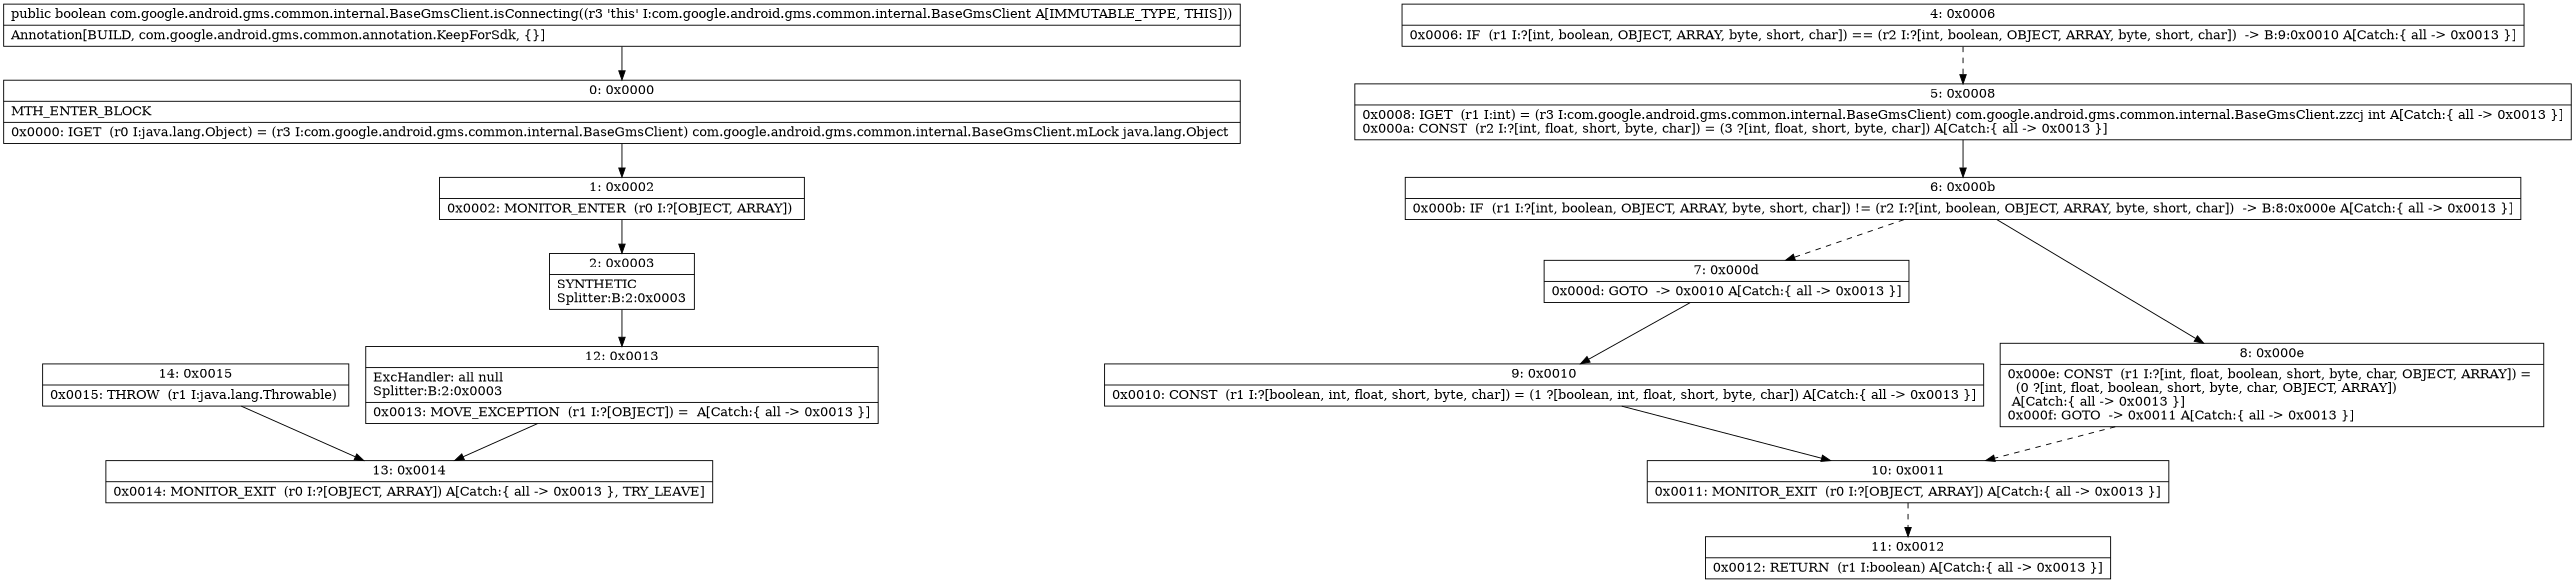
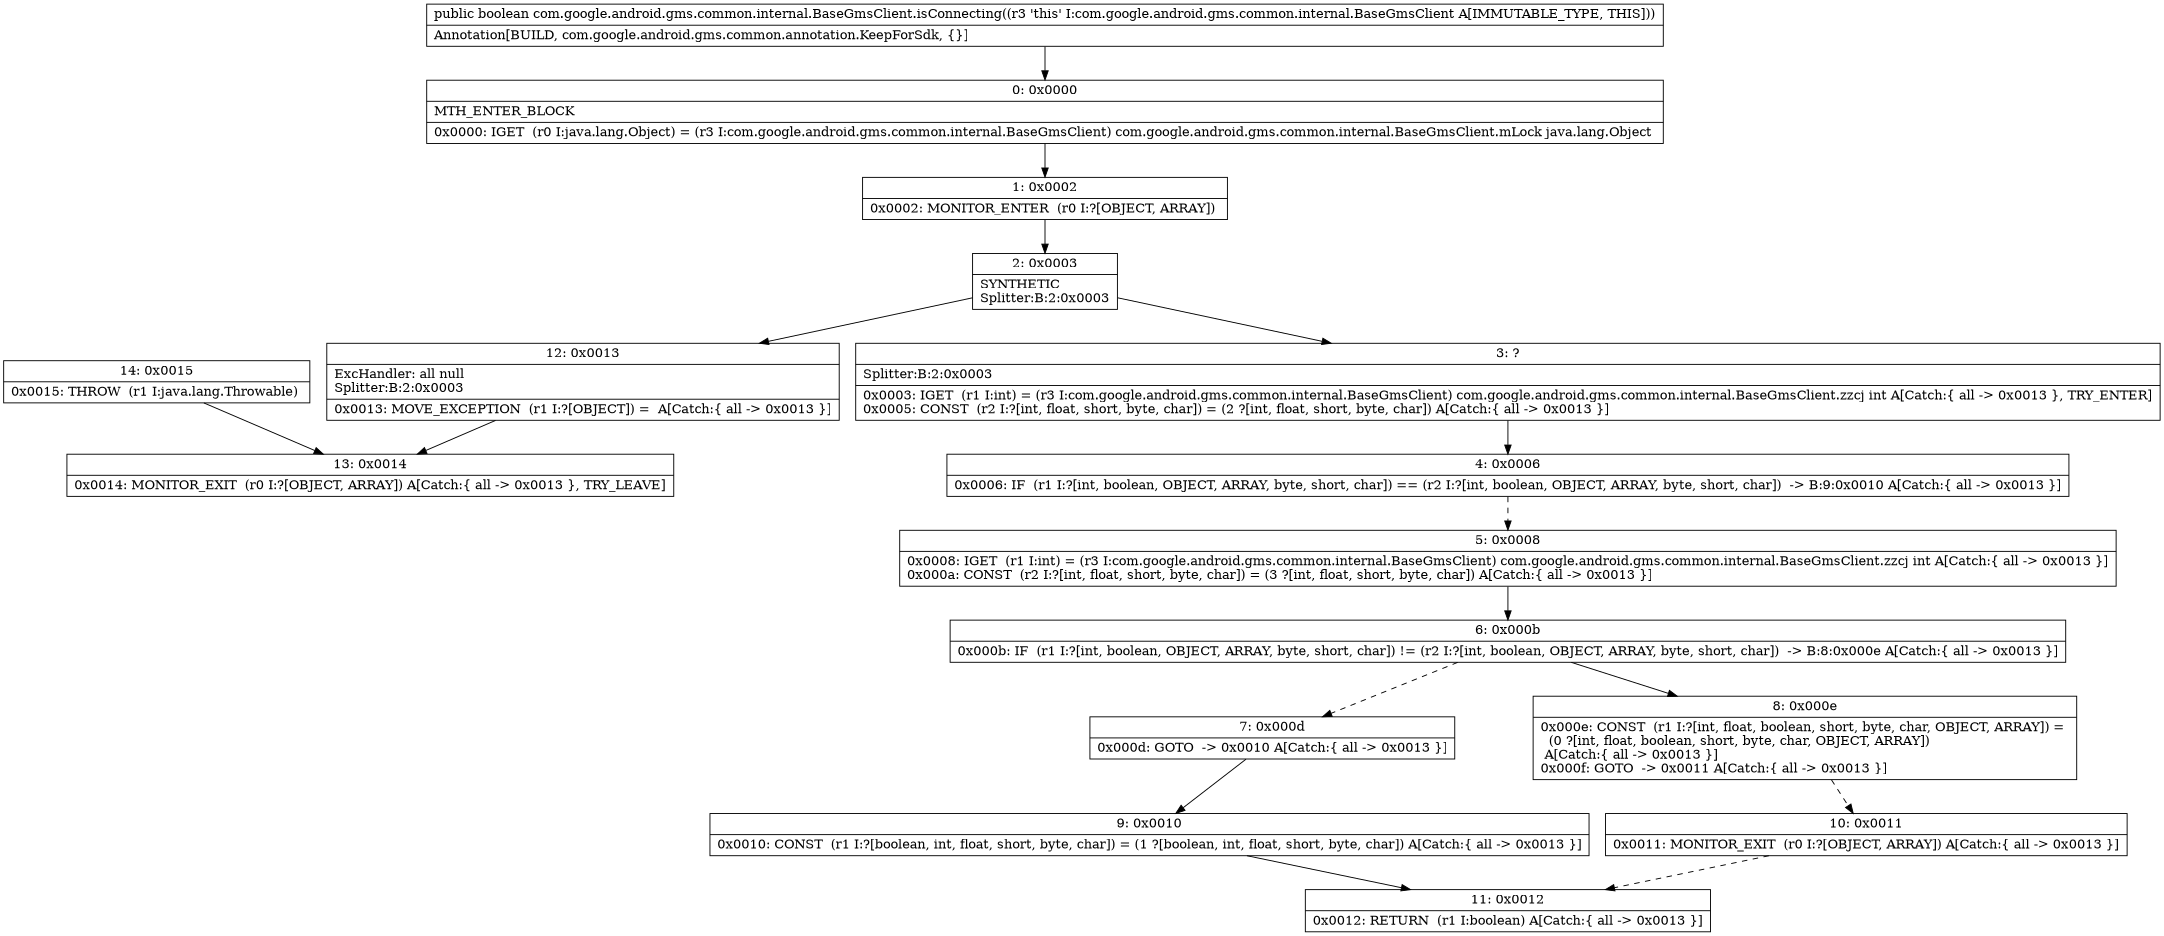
  digraph {
    node [shape=record]
    n1 [label="{0\:\ 0x0000|MTH_ENTER_BLOCK\l|0x0000: IGET  (r0 I:java.lang.Object) = (r3 I:com.google.android.gms.common.internal.BaseGmsClient) com.google.android.gms.common.internal.BaseGmsClient.mLock java.lang.Object \l}"]
    n2 [label="{1\:\ 0x0002|0x0002: MONITOR_ENTER  (r0 I:?[OBJECT, ARRAY]) \l}"]
    n3 [label="{2\:\ 0x0003|SYNTHETIC\lSplitter:B:2:0x0003\l}"]
+   n4 [label="{3\:\ ?|Splitter:B:2:0x0003\l|0x0003: IGET  (r1 I:int) = (r3 I:com.google.android.gms.common.internal.BaseGmsClient) com.google.android.gms.common.internal.BaseGmsClient.zzcj int A[Catch:\{ all \-\> 0x0013 \}, TRY_ENTER]\l0x0005: CONST  (r2 I:?[int, float, short, byte, char]) = (2 ?[int, float, short, byte, char]) A[Catch:\{ all \-\> 0x0013 \}]\l}"]
    n5 [label="{12\:\ 0x0013|ExcHandler: all null\lSplitter:B:2:0x0003\l|0x0013: MOVE_EXCEPTION  (r1 I:?[OBJECT]) =  A[Catch:\{ all \-\> 0x0013 \}]\l}"]
    n6 [label="{4\:\ 0x0006|0x0006: IF  (r1 I:?[int, boolean, OBJECT, ARRAY, byte, short, char]) == (r2 I:?[int, boolean, OBJECT, ARRAY, byte, short, char])  \-\> B:9:0x0010 A[Catch:\{ all \-\> 0x0013 \}]\l}"]
    n7 [label="{13\:\ 0x0014|0x0014: MONITOR_EXIT  (r0 I:?[OBJECT, ARRAY]) A[Catch:\{ all \-\> 0x0013 \}, TRY_LEAVE]\l}"]
    n8 [label="{5\:\ 0x0008|0x0008: IGET  (r1 I:int) = (r3 I:com.google.android.gms.common.internal.BaseGmsClient) com.google.android.gms.common.internal.BaseGmsClient.zzcj int A[Catch:\{ all \-\> 0x0013 \}]\l0x000a: CONST  (r2 I:?[int, float, short, byte, char]) = (3 ?[int, float, short, byte, char]) A[Catch:\{ all \-\> 0x0013 \}]\l}"]
    n9 [label="{6\:\ 0x000b|0x000b: IF  (r1 I:?[int, boolean, OBJECT, ARRAY, byte, short, char]) != (r2 I:?[int, boolean, OBJECT, ARRAY, byte, short, char])  \-\> B:8:0x000e A[Catch:\{ all \-\> 0x0013 \}]\l}"]
    n10 [label="{9\:\ 0x0010|0x0010: CONST  (r1 I:?[boolean, int, float, short, byte, char]) = (1 ?[boolean, int, float, short, byte, char]) A[Catch:\{ all \-\> 0x0013 \}]\l}"]
    n11 [label="{10\:\ 0x0011|0x0011: MONITOR_EXIT  (r0 I:?[OBJECT, ARRAY]) A[Catch:\{ all \-\> 0x0013 \}]\l}"]
    n12 [label="{7\:\ 0x000d|0x000d: GOTO  \-\> 0x0010 A[Catch:\{ all \-\> 0x0013 \}]\l}"]
    n13 [label="{8\:\ 0x000e|0x000e: CONST  (r1 I:?[int, float, boolean, short, byte, char, OBJECT, ARRAY]) = \l  (0 ?[int, float, boolean, short, byte, char, OBJECT, ARRAY])\l A[Catch:\{ all \-\> 0x0013 \}]\l0x000f: GOTO  \-\> 0x0011 A[Catch:\{ all \-\> 0x0013 \}]\l}"]
    n14 [label="{11\:\ 0x0012|0x0012: RETURN  (r1 I:boolean) A[Catch:\{ all \-\> 0x0013 \}]\l}"]
    n15 [label="{14\:\ 0x0015|0x0015: THROW  (r1 I:java.lang.Throwable) \l}"]
    n16 [label="{public boolean com.google.android.gms.common.internal.BaseGmsClient.isConnecting((r3 'this' I:com.google.android.gms.common.internal.BaseGmsClient A[IMMUTABLE_TYPE, THIS]))  | Annotation[BUILD, com.google.android.gms.common.annotation.KeepForSdk, \{\}]\l}"]
    n1 -> n2
    n2 -> n3
+   n3 -> n4
    n3 -> n5
+   n4 -> n6
    n5 -> n7
    n6 -> n8 [style=dashed]
    n8 -> n9
    n9 -> n12 [style=dashed]
    n9 -> n13
-   n10 -> n11
+   n10 -> n14
    n11 -> n14 [style=dashed]
    n12 -> n10
    n13 -> n11 [style=dashed]
    n15 -> n7
    n16 -> n1
  }
